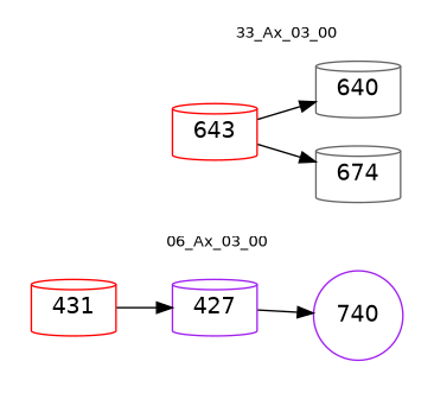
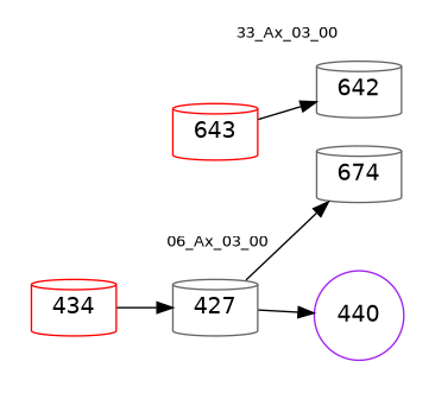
  digraph {
    fontname="DejaVu Sans"
    rankdir=LR
    node [color=red fontname="DejaVu Sans" shape=cylinder]
    edge [color=black fontname="DejaVu Sans"]
    n1 [label=643]
-   n2 [color=gray40 label=640]
+   n2 [color=gray40 label=642]
    n3 [color=gray40 label=674]
-   n4 [color=purple label=427]
-   n5 [label=431]
-   n6 [color=purple label=740 shape=circle]
+   n4 [color=gray40 label=427]
+   n5 [label=434]
+   n6 [color=purple label=440 shape=circle]
    subgraph cluster_1 {
      color=white
      fontsize=10
      label="33_Ax_03_00"
      n1
      n2
      n3
    }
    subgraph cluster_2 {
      color=white
      fontsize=10
      label="06_Ax_03_00"
      n4
      n5
      n6
    }
    n1 -> n2
-   n1 -> n3
+   n4 -> n3
    n4 -> n6
    n5 -> n4
  }
